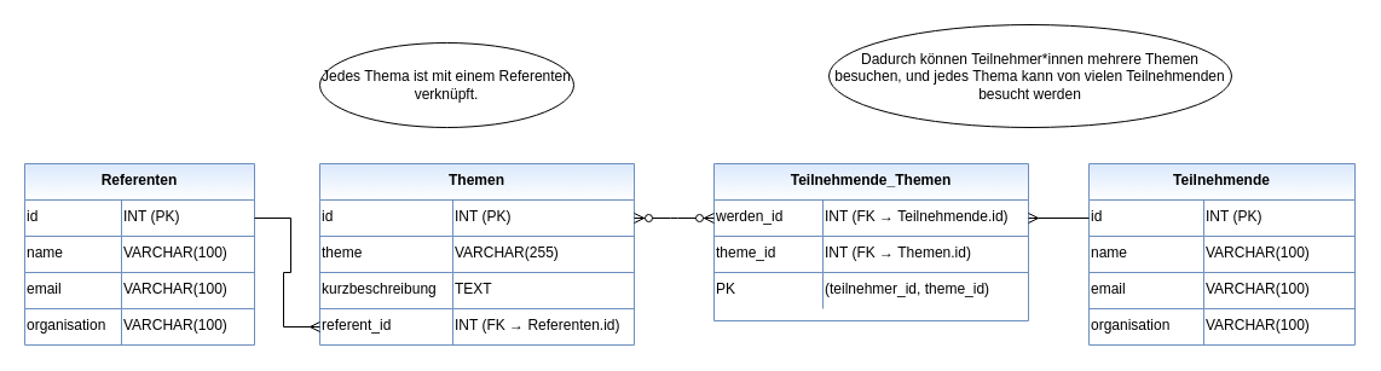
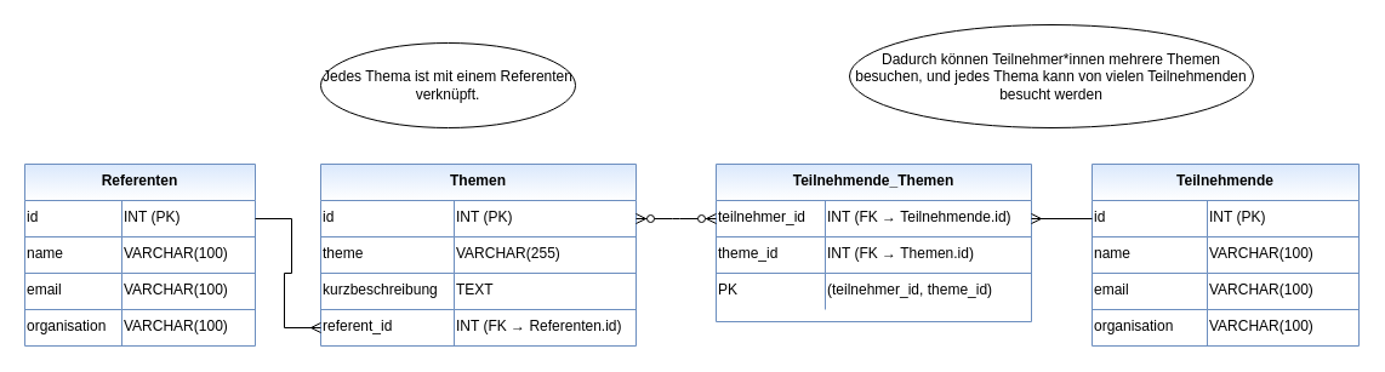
  <mxCell id="0" />
  <mxCell id="1" parent="0" />
  <mxCell id="2" value="Referenten" style="shape=table;startSize=30;container=1;collapsible=1;childLayout=tableLayout;fixedRows=1;rowLines=1;fontStyle=1;align=center;resizeLast=1;fillColor=#dae8fc;strokeColor=#6c8ebf;gradientColor=#ffffff;swimlaneFillColor=none;rounded=0;shadow=0;sketch=0;swimlaneLine=1;flipH=0;flipV=0;horizontal=1;verticalAlign=top;" vertex="1" parent="1"><mxGeometry x="20" y="135" width="190" height="150" as="geometry"><mxRectangle x="60" y="-780" width="90" height="30" as="alternateBounds" /></mxGeometry></mxCell>
  <mxCell id="3" style="shape=tableRow;horizontal=1;startSize=0;swimlaneHead=0;swimlaneBody=0;fillColor=none;collapsible=0;dropTarget=0;points=[[0,0.5],[1,0.5]];portConstraint=eastwest;top=0;left=0;right=0;bottom=0;align=left;verticalAlign=top;" vertex="1" parent="2"><mxGeometry y="30" width="190" height="30" as="geometry" /></mxCell>
  <mxCell id="4" value="id " style="shape=partialRectangle;connectable=0;fillColor=none;top=0;left=0;bottom=0;right=0;editable=1;overflow=hidden;sketch=1;align=left;horizontal=1;verticalAlign=top;" vertex="1" parent="3"><mxGeometry width="80" height="30" as="geometry"><mxRectangle width="80" height="30" as="alternateBounds" /></mxGeometry></mxCell>
  <mxCell id="5" value="INT (PK)" style="shape=partialRectangle;connectable=0;fillColor=none;top=0;left=0;bottom=0;right=0;editable=1;overflow=hidden;sketch=1;align=left;horizontal=1;verticalAlign=top;" vertex="1" parent="3"><mxGeometry x="80" width="110" height="30" as="geometry"><mxRectangle width="110" height="30" as="alternateBounds" /></mxGeometry></mxCell>
  <mxCell id="6" style="shape=tableRow;horizontal=1;startSize=0;swimlaneHead=0;swimlaneBody=0;fillColor=none;collapsible=0;dropTarget=0;points=[[0,0.5],[1,0.5]];portConstraint=eastwest;top=0;left=0;right=0;bottom=0;align=left;verticalAlign=top;" vertex="1" parent="2"><mxGeometry y="60" width="190" height="30" as="geometry" /></mxCell>
  <mxCell id="7" value="name " style="shape=partialRectangle;connectable=0;fillColor=none;top=0;left=0;bottom=0;right=0;editable=1;overflow=hidden;sketch=1;align=left;horizontal=1;verticalAlign=top;" vertex="1" parent="6"><mxGeometry width="80" height="30" as="geometry"><mxRectangle width="80" height="30" as="alternateBounds" /></mxGeometry></mxCell>
  <mxCell id="8" value="VARCHAR(100)" style="shape=partialRectangle;connectable=0;fillColor=none;top=0;left=0;bottom=0;right=0;editable=1;overflow=hidden;sketch=1;align=left;horizontal=1;verticalAlign=top;" vertex="1" parent="6"><mxGeometry x="80" width="110" height="30" as="geometry"><mxRectangle width="110" height="30" as="alternateBounds" /></mxGeometry></mxCell>
  <mxCell id="9" style="shape=tableRow;horizontal=1;startSize=0;swimlaneHead=0;swimlaneBody=0;fillColor=none;collapsible=0;dropTarget=0;points=[[0,0.5],[1,0.5]];portConstraint=eastwest;top=0;left=0;right=0;bottom=0;align=left;verticalAlign=top;" vertex="1" parent="2"><mxGeometry y="90" width="190" height="30" as="geometry" /></mxCell>
  <mxCell id="10" value="email " style="shape=partialRectangle;connectable=0;fillColor=none;top=0;left=0;bottom=0;right=0;editable=1;overflow=hidden;sketch=1;align=left;horizontal=1;verticalAlign=top;" vertex="1" parent="9"><mxGeometry width="80" height="30" as="geometry"><mxRectangle width="80" height="30" as="alternateBounds" /></mxGeometry></mxCell>
  <mxCell id="11" value="VARCHAR(100)" style="shape=partialRectangle;connectable=0;fillColor=none;top=0;left=0;bottom=0;right=0;editable=1;overflow=hidden;sketch=1;align=left;horizontal=1;verticalAlign=top;" vertex="1" parent="9"><mxGeometry x="80" width="110" height="30" as="geometry"><mxRectangle width="110" height="30" as="alternateBounds" /></mxGeometry></mxCell>
  <mxCell id="12" style="shape=tableRow;horizontal=1;startSize=0;swimlaneHead=0;swimlaneBody=0;fillColor=none;collapsible=0;dropTarget=0;points=[[0,0.5],[1,0.5]];portConstraint=eastwest;top=0;left=0;right=0;bottom=0;align=left;verticalAlign=top;" vertex="1" parent="2"><mxGeometry y="120" width="190" height="30" as="geometry" /></mxCell>
  <mxCell id="13" value="organisation " style="shape=partialRectangle;connectable=0;fillColor=none;top=0;left=0;bottom=0;right=0;editable=1;overflow=hidden;sketch=1;align=left;horizontal=1;verticalAlign=top;" vertex="1" parent="12"><mxGeometry width="80" height="30" as="geometry"><mxRectangle width="80" height="30" as="alternateBounds" /></mxGeometry></mxCell>
  <mxCell id="14" value="VARCHAR(100)" style="shape=partialRectangle;connectable=0;fillColor=none;top=0;left=0;bottom=0;right=0;editable=1;overflow=hidden;sketch=1;align=left;horizontal=1;verticalAlign=top;" vertex="1" parent="12"><mxGeometry x="80" width="110" height="30" as="geometry"><mxRectangle width="110" height="30" as="alternateBounds" /></mxGeometry></mxCell>
  <mxCell id="15" value="Teilnehmende" style="shape=table;startSize=30;container=1;collapsible=1;childLayout=tableLayout;fixedRows=1;rowLines=1;fontStyle=1;align=center;resizeLast=1;fillColor=#dae8fc;strokeColor=#6c8ebf;gradientColor=#ffffff;swimlaneFillColor=none;rounded=0;shadow=0;sketch=0;swimlaneLine=1;flipH=0;flipV=0;horizontal=1;verticalAlign=top;" vertex="1" parent="1"><mxGeometry x="900" y="135" width="220" height="150" as="geometry"><mxRectangle x="60" y="-780" width="90" height="30" as="alternateBounds" /></mxGeometry></mxCell>
  <mxCell id="16" style="shape=tableRow;horizontal=1;startSize=0;swimlaneHead=0;swimlaneBody=0;fillColor=none;collapsible=0;dropTarget=0;points=[[0,0.5],[1,0.5]];portConstraint=eastwest;top=0;left=0;right=0;bottom=0;align=left;verticalAlign=top;" vertex="1" parent="15"><mxGeometry y="30" width="220" height="30" as="geometry" /></mxCell>
  <mxCell id="17" value="id " style="shape=partialRectangle;connectable=0;fillColor=none;top=0;left=0;bottom=0;right=0;editable=1;overflow=hidden;sketch=1;align=left;horizontal=1;verticalAlign=top;" vertex="1" parent="16"><mxGeometry width="95" height="30" as="geometry"><mxRectangle width="95" height="30" as="alternateBounds" /></mxGeometry></mxCell>
  <mxCell id="18" value="INT (PK)" style="shape=partialRectangle;connectable=0;fillColor=none;top=0;left=0;bottom=0;right=0;editable=1;overflow=hidden;sketch=1;align=left;horizontal=1;verticalAlign=top;" vertex="1" parent="16"><mxGeometry x="95" width="125" height="30" as="geometry"><mxRectangle width="125" height="30" as="alternateBounds" /></mxGeometry></mxCell>
  <mxCell id="19" style="shape=tableRow;horizontal=1;startSize=0;swimlaneHead=0;swimlaneBody=0;fillColor=none;collapsible=0;dropTarget=0;points=[[0,0.5],[1,0.5]];portConstraint=eastwest;top=0;left=0;right=0;bottom=0;align=left;verticalAlign=top;" vertex="1" parent="15"><mxGeometry y="60" width="220" height="30" as="geometry" /></mxCell>
  <mxCell id="20" value="name " style="shape=partialRectangle;connectable=0;fillColor=none;top=0;left=0;bottom=0;right=0;editable=1;overflow=hidden;sketch=1;align=left;horizontal=1;verticalAlign=top;" vertex="1" parent="19"><mxGeometry width="95" height="30" as="geometry"><mxRectangle width="95" height="30" as="alternateBounds" /></mxGeometry></mxCell>
  <mxCell id="21" value="VARCHAR(100)" style="shape=partialRectangle;connectable=0;fillColor=none;top=0;left=0;bottom=0;right=0;editable=1;overflow=hidden;sketch=1;align=left;horizontal=1;verticalAlign=top;" vertex="1" parent="19"><mxGeometry x="95" width="125" height="30" as="geometry"><mxRectangle width="125" height="30" as="alternateBounds" /></mxGeometry></mxCell>
  <mxCell id="22" style="shape=tableRow;horizontal=1;startSize=0;swimlaneHead=0;swimlaneBody=0;fillColor=none;collapsible=0;dropTarget=0;points=[[0,0.5],[1,0.5]];portConstraint=eastwest;top=0;left=0;right=0;bottom=0;align=left;verticalAlign=top;" vertex="1" parent="15"><mxGeometry y="90" width="220" height="30" as="geometry" /></mxCell>
  <mxCell id="23" value="email " style="shape=partialRectangle;connectable=0;fillColor=none;top=0;left=0;bottom=0;right=0;editable=1;overflow=hidden;sketch=1;align=left;horizontal=1;verticalAlign=top;" vertex="1" parent="22"><mxGeometry width="95" height="30" as="geometry"><mxRectangle width="95" height="30" as="alternateBounds" /></mxGeometry></mxCell>
  <mxCell id="24" value="VARCHAR(100)" style="shape=partialRectangle;connectable=0;fillColor=none;top=0;left=0;bottom=0;right=0;editable=1;overflow=hidden;sketch=1;align=left;horizontal=1;verticalAlign=top;" vertex="1" parent="22"><mxGeometry x="95" width="125" height="30" as="geometry"><mxRectangle width="125" height="30" as="alternateBounds" /></mxGeometry></mxCell>
  <mxCell id="25" style="shape=tableRow;horizontal=1;startSize=0;swimlaneHead=0;swimlaneBody=0;fillColor=none;collapsible=0;dropTarget=0;points=[[0,0.5],[1,0.5]];portConstraint=eastwest;top=0;left=0;right=0;bottom=0;align=left;verticalAlign=top;" vertex="1" parent="15"><mxGeometry y="120" width="220" height="30" as="geometry" /></mxCell>
  <mxCell id="26" value="organisation " style="shape=partialRectangle;connectable=0;fillColor=none;top=0;left=0;bottom=0;right=0;editable=1;overflow=hidden;sketch=1;align=left;horizontal=1;verticalAlign=top;" vertex="1" parent="25"><mxGeometry width="95" height="30" as="geometry"><mxRectangle width="95" height="30" as="alternateBounds" /></mxGeometry></mxCell>
  <mxCell id="27" value="VARCHAR(100)" style="shape=partialRectangle;connectable=0;fillColor=none;top=0;left=0;bottom=0;right=0;editable=1;overflow=hidden;sketch=1;align=left;horizontal=1;verticalAlign=top;" vertex="1" parent="25"><mxGeometry x="95" width="125" height="30" as="geometry"><mxRectangle width="125" height="30" as="alternateBounds" /></mxGeometry></mxCell>
  <mxCell id="28" value="Themen" style="shape=table;startSize=30;container=1;collapsible=1;childLayout=tableLayout;fixedRows=1;rowLines=1;fontStyle=1;align=center;resizeLast=1;fillColor=#dae8fc;strokeColor=#6c8ebf;gradientColor=#ffffff;swimlaneFillColor=none;rounded=0;shadow=0;sketch=0;swimlaneLine=1;flipH=0;flipV=0;horizontal=1;verticalAlign=top;" vertex="1" parent="1"><mxGeometry x="264" y="135" width="260" height="150" as="geometry"><mxRectangle x="60" y="-780" width="90" height="30" as="alternateBounds" /></mxGeometry></mxCell>
  <mxCell id="29" style="shape=tableRow;horizontal=1;startSize=0;swimlaneHead=0;swimlaneBody=0;fillColor=none;collapsible=0;dropTarget=0;points=[[0,0.5],[1,0.5]];portConstraint=eastwest;top=0;left=0;right=0;bottom=0;align=left;verticalAlign=top;" vertex="1" parent="28"><mxGeometry y="30" width="260" height="30" as="geometry" /></mxCell>
  <mxCell id="30" value="id " style="shape=partialRectangle;connectable=0;fillColor=none;top=0;left=0;bottom=0;right=0;editable=1;overflow=hidden;sketch=1;align=left;horizontal=1;verticalAlign=top;" vertex="1" parent="29"><mxGeometry width="110" height="30" as="geometry"><mxRectangle width="110" height="30" as="alternateBounds" /></mxGeometry></mxCell>
  <mxCell id="31" value="INT (PK)" style="shape=partialRectangle;connectable=0;fillColor=none;top=0;left=0;bottom=0;right=0;editable=1;overflow=hidden;sketch=1;align=left;horizontal=1;verticalAlign=top;" vertex="1" parent="29"><mxGeometry x="110" width="150" height="30" as="geometry"><mxRectangle width="150" height="30" as="alternateBounds" /></mxGeometry></mxCell>
  <mxCell id="32" style="shape=tableRow;horizontal=1;startSize=0;swimlaneHead=0;swimlaneBody=0;fillColor=none;collapsible=0;dropTarget=0;points=[[0,0.5],[1,0.5]];portConstraint=eastwest;top=0;left=0;right=0;bottom=0;align=left;verticalAlign=top;" vertex="1" parent="28"><mxGeometry y="60" width="260" height="30" as="geometry" /></mxCell>
  <mxCell id="33" value="theme" style="shape=partialRectangle;connectable=0;fillColor=none;top=0;left=0;bottom=0;right=0;editable=1;overflow=hidden;sketch=1;align=left;horizontal=1;verticalAlign=top;" vertex="1" parent="32"><mxGeometry width="110" height="30" as="geometry"><mxRectangle width="110" height="30" as="alternateBounds" /></mxGeometry></mxCell>
  <mxCell id="34" value="VARCHAR(255)" style="shape=partialRectangle;connectable=0;fillColor=none;top=0;left=0;bottom=0;right=0;editable=1;overflow=hidden;sketch=1;align=left;horizontal=1;verticalAlign=top;" vertex="1" parent="32"><mxGeometry x="110" width="150" height="30" as="geometry"><mxRectangle width="150" height="30" as="alternateBounds" /></mxGeometry></mxCell>
  <mxCell id="35" style="shape=tableRow;horizontal=1;startSize=0;swimlaneHead=0;swimlaneBody=0;fillColor=none;collapsible=0;dropTarget=0;points=[[0,0.5],[1,0.5]];portConstraint=eastwest;top=0;left=0;right=0;bottom=0;align=left;verticalAlign=top;" vertex="1" parent="28"><mxGeometry y="90" width="260" height="30" as="geometry" /></mxCell>
  <mxCell id="36" value="kurzbeschreibung" style="shape=partialRectangle;connectable=0;fillColor=none;top=0;left=0;bottom=0;right=0;editable=1;overflow=hidden;sketch=1;align=left;horizontal=1;verticalAlign=top;" vertex="1" parent="35"><mxGeometry width="110" height="30" as="geometry"><mxRectangle width="110" height="30" as="alternateBounds" /></mxGeometry></mxCell>
  <mxCell id="37" value="TEXT" style="shape=partialRectangle;connectable=0;fillColor=none;top=0;left=0;bottom=0;right=0;editable=1;overflow=hidden;sketch=1;align=left;horizontal=1;verticalAlign=top;" vertex="1" parent="35"><mxGeometry x="110" width="150" height="30" as="geometry"><mxRectangle width="150" height="30" as="alternateBounds" /></mxGeometry></mxCell>
  <mxCell id="38" style="shape=tableRow;horizontal=1;startSize=0;swimlaneHead=0;swimlaneBody=0;fillColor=none;collapsible=0;dropTarget=0;points=[[0,0.5],[1,0.5]];portConstraint=eastwest;top=0;left=0;right=0;bottom=0;align=left;verticalAlign=top;" vertex="1" parent="28"><mxGeometry y="120" width="260" height="30" as="geometry" /></mxCell>
  <mxCell id="39" value="referent_id" style="shape=partialRectangle;connectable=0;fillColor=none;top=0;left=0;bottom=0;right=0;editable=1;overflow=hidden;sketch=1;align=left;horizontal=1;verticalAlign=top;" vertex="1" parent="38"><mxGeometry width="110" height="30" as="geometry"><mxRectangle width="110" height="30" as="alternateBounds" /></mxGeometry></mxCell>
  <mxCell id="40" value="INT (FK → Referenten.id)&#10;&#10;" style="shape=partialRectangle;connectable=0;fillColor=none;top=0;left=0;bottom=0;right=0;editable=1;overflow=hidden;sketch=1;align=left;horizontal=1;verticalAlign=top;" vertex="1" parent="38"><mxGeometry x="110" width="150" height="30" as="geometry"><mxRectangle width="150" height="30" as="alternateBounds" /></mxGeometry></mxCell>
  <mxCell id="41" value="Teilnehmende_Themen" style="shape=table;startSize=30;container=1;collapsible=1;childLayout=tableLayout;fixedRows=1;rowLines=1;fontStyle=1;align=center;resizeLast=1;fillColor=#dae8fc;strokeColor=#6c8ebf;gradientColor=#ffffff;swimlaneFillColor=none;rounded=0;shadow=0;sketch=0;swimlaneLine=1;flipH=0;flipV=0;horizontal=1;verticalAlign=top;" vertex="1" parent="1"><mxGeometry x="590" y="135" width="260" height="130" as="geometry"><mxRectangle x="60" y="-780" width="90" height="30" as="alternateBounds" /></mxGeometry></mxCell>
  <mxCell id="42" style="shape=tableRow;horizontal=1;startSize=0;swimlaneHead=0;swimlaneBody=0;fillColor=none;collapsible=0;dropTarget=0;points=[[0,0.5],[1,0.5]];portConstraint=eastwest;top=0;left=0;right=0;bottom=0;align=left;verticalAlign=top;" vertex="1" parent="41"><mxGeometry y="30" width="260" height="30" as="geometry" /></mxCell>
- <mxCell id="43" value="werden_id" style="shape=partialRectangle;connectable=0;fillColor=none;top=0;left=0;bottom=0;right=0;editable=1;overflow=hidden;sketch=1;align=left;horizontal=1;verticalAlign=top;" vertex="1" parent="42"><mxGeometry width="90" height="30" as="geometry"><mxRectangle width="90" height="30" as="alternateBounds" /></mxGeometry></mxCell>
+ <mxCell id="43" value="teilnehmer_id" style="shape=partialRectangle;connectable=0;fillColor=none;top=0;left=0;bottom=0;right=0;editable=1;overflow=hidden;sketch=1;align=left;horizontal=1;verticalAlign=top;" vertex="1" parent="42"><mxGeometry width="90" height="30" as="geometry"><mxRectangle width="90" height="30" as="alternateBounds" /></mxGeometry></mxCell>
  <mxCell id="44" value="INT (FK → Teilnehmende.id)" style="shape=partialRectangle;connectable=0;fillColor=none;top=0;left=0;bottom=0;right=0;editable=1;overflow=hidden;sketch=1;align=left;horizontal=1;verticalAlign=top;" vertex="1" parent="42"><mxGeometry x="90" width="170" height="30" as="geometry"><mxRectangle width="170" height="30" as="alternateBounds" /></mxGeometry></mxCell>
  <mxCell id="45" style="shape=tableRow;horizontal=1;startSize=0;swimlaneHead=0;swimlaneBody=0;fillColor=none;collapsible=0;dropTarget=0;points=[[0,0.5],[1,0.5]];portConstraint=eastwest;top=0;left=0;right=0;bottom=0;align=left;verticalAlign=top;" vertex="1" parent="41"><mxGeometry y="60" width="260" height="30" as="geometry" /></mxCell>
  <mxCell id="46" value="theme_id" style="shape=partialRectangle;connectable=0;fillColor=none;top=0;left=0;bottom=0;right=0;editable=1;overflow=hidden;sketch=1;align=left;horizontal=1;verticalAlign=top;" vertex="1" parent="45"><mxGeometry width="90" height="30" as="geometry"><mxRectangle width="90" height="30" as="alternateBounds" /></mxGeometry></mxCell>
  <mxCell id="47" value="INT (FK → Themen.id)" style="shape=partialRectangle;connectable=0;fillColor=none;top=0;left=0;bottom=0;right=0;editable=1;overflow=hidden;sketch=1;align=left;horizontal=1;verticalAlign=top;" vertex="1" parent="45"><mxGeometry x="90" width="170" height="30" as="geometry"><mxRectangle width="170" height="30" as="alternateBounds" /></mxGeometry></mxCell>
  <mxCell id="48" style="shape=tableRow;horizontal=1;startSize=0;swimlaneHead=0;swimlaneBody=0;fillColor=none;collapsible=0;dropTarget=0;points=[[0,0.5],[1,0.5]];portConstraint=eastwest;top=0;left=0;right=0;bottom=0;align=left;verticalAlign=top;" vertex="1" parent="41"><mxGeometry y="90" width="260" height="30" as="geometry" /></mxCell>
  <mxCell id="49" value="PK " style="shape=partialRectangle;connectable=0;fillColor=none;top=0;left=0;bottom=0;right=0;editable=1;overflow=hidden;sketch=1;align=left;horizontal=1;verticalAlign=top;" vertex="1" parent="48"><mxGeometry width="90" height="30" as="geometry"><mxRectangle width="90" height="30" as="alternateBounds" /></mxGeometry></mxCell>
  <mxCell id="50" value="(teilnehmer_id, theme_id)" style="shape=partialRectangle;connectable=0;fillColor=none;top=0;left=0;bottom=0;right=0;editable=1;overflow=hidden;sketch=1;align=left;horizontal=1;verticalAlign=top;" vertex="1" parent="48"><mxGeometry x="90" width="170" height="30" as="geometry"><mxRectangle width="170" height="30" as="alternateBounds" /></mxGeometry></mxCell>
  <mxCell id="51" value="" style="edgeStyle=entityRelationEdgeStyle;fontSize=12;html=1;endArrow=ERmany;rounded=0;exitX=1;exitY=0.5;exitDx=0;exitDy=0;entryX=0;entryY=0.5;entryDx=0;entryDy=0;" edge="1" parent="1" source="3" target="38"><mxGeometry width="100" height="100" relative="1" as="geometry"><mxPoint x="400" y="545" as="sourcePoint" /><mxPoint x="500" y="445" as="targetPoint" /></mxGeometry></mxCell>
  <mxCell id="52" value="" style="edgeStyle=entityRelationEdgeStyle;fontSize=12;html=1;endArrow=ERmany;rounded=0;exitX=0;exitY=0.5;exitDx=0;exitDy=0;entryX=1;entryY=0.5;entryDx=0;entryDy=0;" edge="1" parent="1" source="16" target="42"><mxGeometry width="100" height="100" relative="1" as="geometry"><mxPoint x="180" y="825" as="sourcePoint" /><mxPoint x="390" y="695" as="targetPoint" /></mxGeometry></mxCell>
  <mxCell id="53" value="" style="edgeStyle=entityRelationEdgeStyle;fontSize=12;html=1;endArrow=ERzeroToMany;endFill=1;startArrow=ERzeroToMany;rounded=0;entryX=1;entryY=0.5;entryDx=0;entryDy=0;exitX=0;exitY=0.5;exitDx=0;exitDy=0;" edge="1" parent="1" source="42" target="29"><mxGeometry width="100" height="100" relative="1" as="geometry"><mxPoint x="460" y="110" as="sourcePoint" /><mxPoint x="410" y="270" as="targetPoint" /></mxGeometry></mxCell>
  <mxCell id="54" value="Jedes Thema ist mit einem Referenten verknüpft." style="ellipse;whiteSpace=wrap;html=1;rounded=0;shadow=0;sketch=0;gradientColor=#ffffff;" vertex="1" parent="1"><mxGeometry x="264" y="35" width="210" height="70" as="geometry" /></mxCell>
- <mxCell id="55" value="Dadurch können Teilnehmer*innen mehrere Themen besuchen, und jedes Thema kann von vielen Teilnehmenden besucht werden" style="ellipse;whiteSpace=wrap;html=1;rounded=0;shadow=0;sketch=0;gradientColor=#ffffff;" vertex="1" parent="1"><mxGeometry x="685" y="20" width="333" height="85" as="geometry" /></mxCell>
+ <mxCell id="55" value="Dadurch können Teilnehmer*innen mehrere Themen besuchen, und jedes Thema kann von vielen Teilnehmenden besucht werden" style="ellipse;whiteSpace=wrap;html=1;rounded=0;shadow=0;sketch=0;gradientColor=#ffffff;" vertex="1" parent="1"><mxGeometry x="700" y="20" width="333" height="85" as="geometry" /></mxCell>
